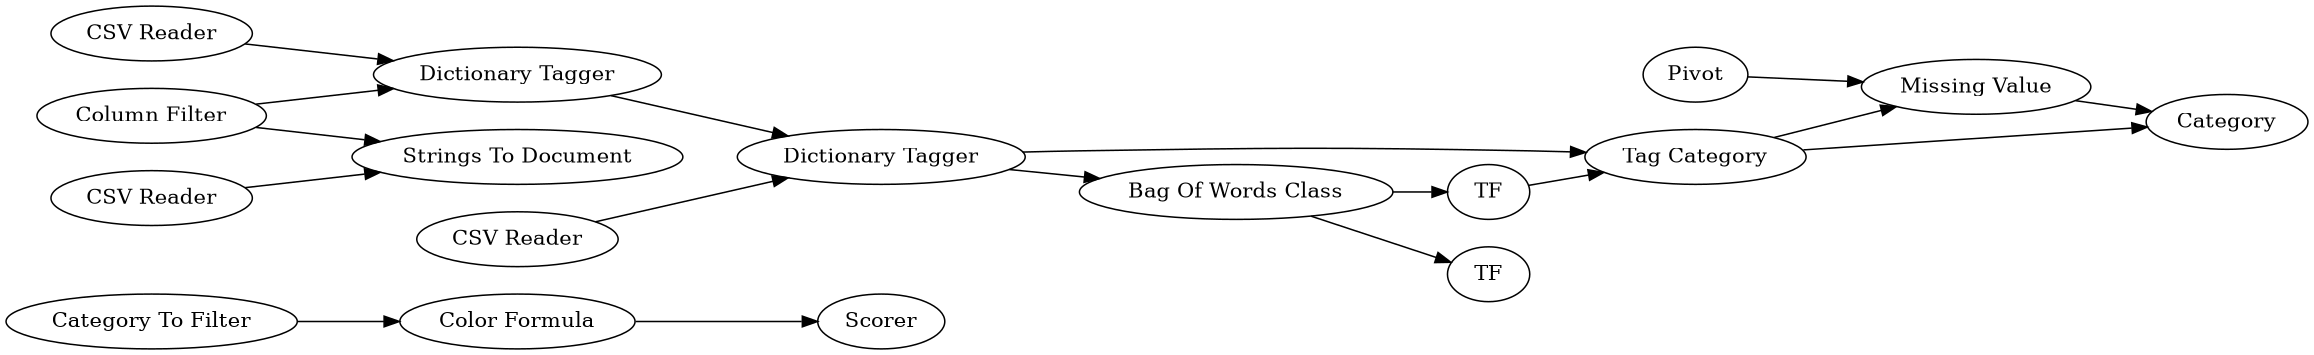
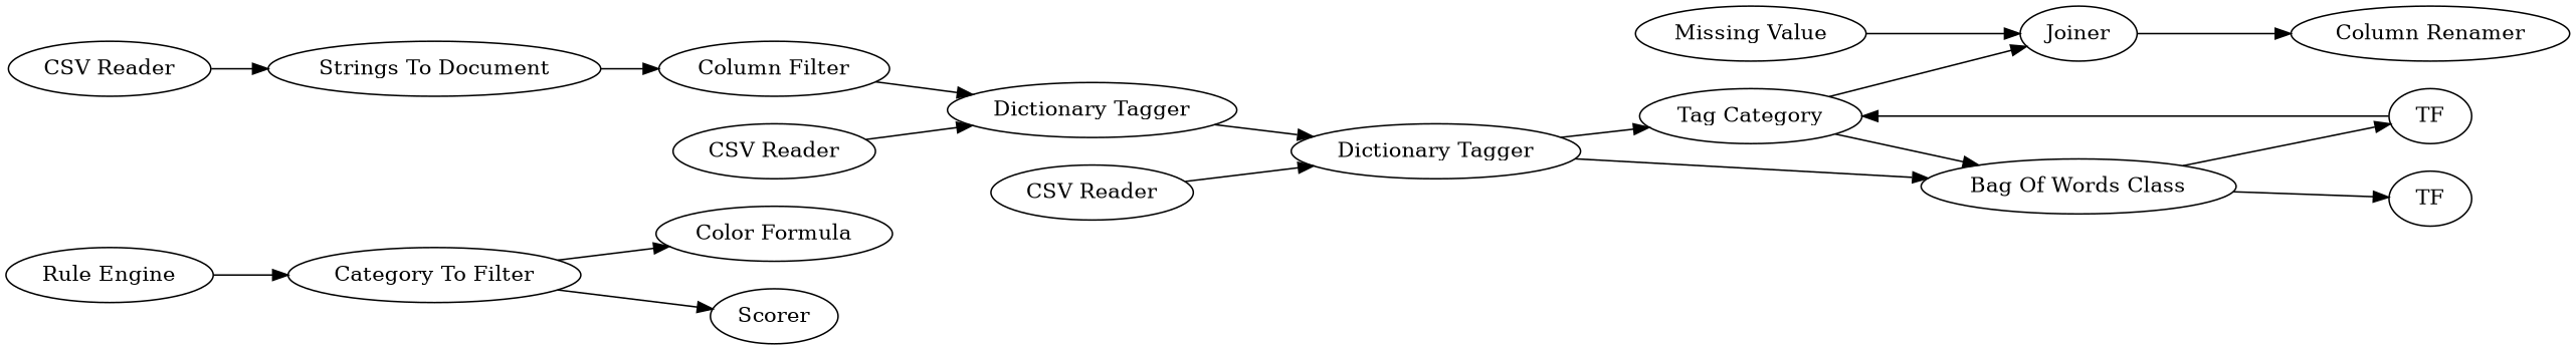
  digraph {
    rankdir=LR
    n1 [label="Category To Filter"]
    n2 [label="Color Formula"]
    n3 [label=Scorer]
-   n4 [label=Pivot]
    n5 [label="Missing Value"]
-   n6 [label=Category]
+   n6 [label=Joiner]
+   n7 [label="Rule Engine"]
    n8 [label=TF]
    n9 [label="Tag Category"]
    n10 [label="Bag Of Words Class"]
    n11 [label=TF]
+   n12 [label="Column Renamer"]
    n13 [label="Column Filter"]
    n14 [label="Dictionary Tagger"]
    n15 [label="Dictionary Tagger"]
    n16 [label="Strings To Document"]
    n17 [label="CSV Reader"]
    n18 [label="CSV Reader"]
    n19 [label="CSV Reader"]
    n1 -> n2
-   n2 -> n3
-   n4 -> n5
+   n1 -> n3
    n5 -> n6
+   n6 -> n12
+   n7 -> n1
    n8 -> n9
    n9 -> n6
-   n9 -> n5
+   n9 -> n10
    n10 -> n8
    n10 -> n11
    n13 -> n14
    n14 -> n15
    n15 -> n9
    n15 -> n10
-   n13 -> n16
+   n16 -> n13
    n17 -> n15
    n18 -> n16
    n19 -> n14
  }
